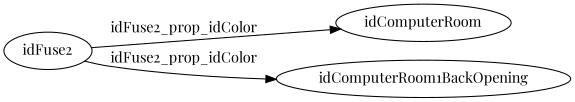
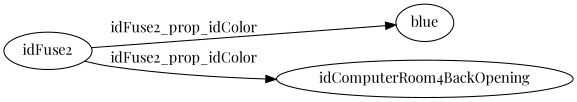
  strict digraph {
    fontname="Playfair Display"
    rankdir=LR
    node [fontname="Playfair Display"]
    edge [fontname="Playfair Display"]
    idFuse2 [node_type=entity_node root=root]
-   blue [label=idComputerRoom]
-   idComputerRoom1BackOpening
+   blue
+   idComputerRoom1BackOpening [label=idComputerRoom4BackOpening]
    idFuse2 -> blue [edge_type=property label=idFuse2_prop_idColor]
    idFuse2 -> idComputerRoom1BackOpening [edge_type=relationship label=idFuse2_prop_idColor]
  }
